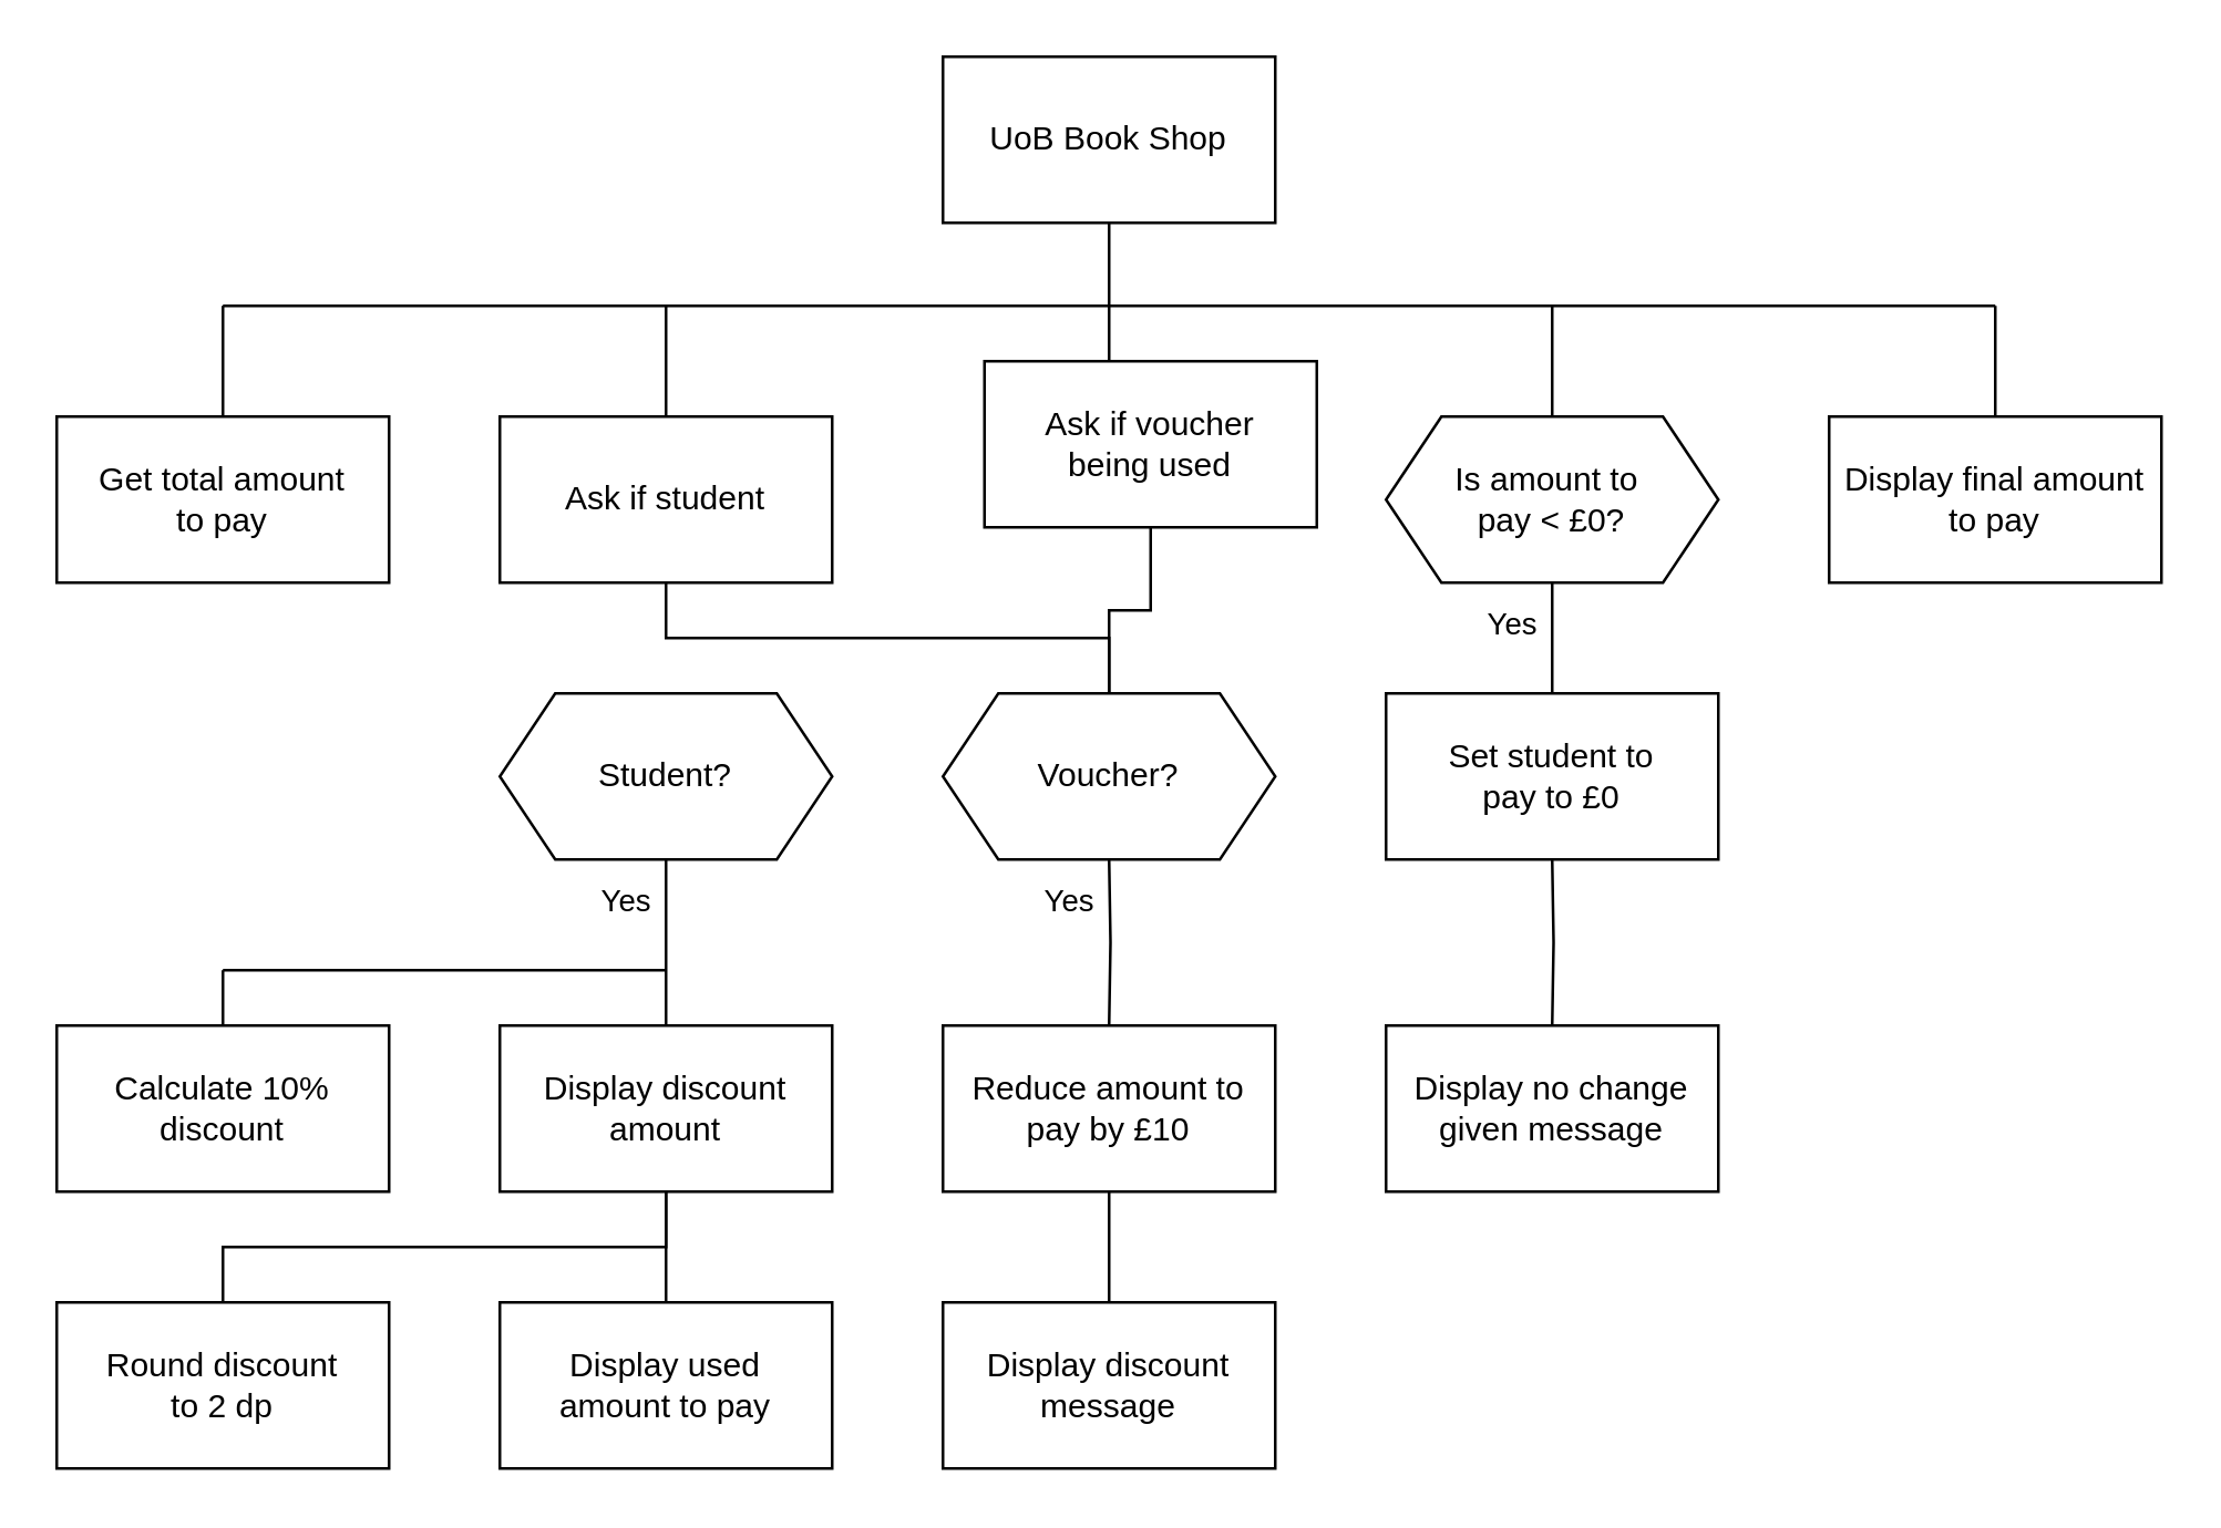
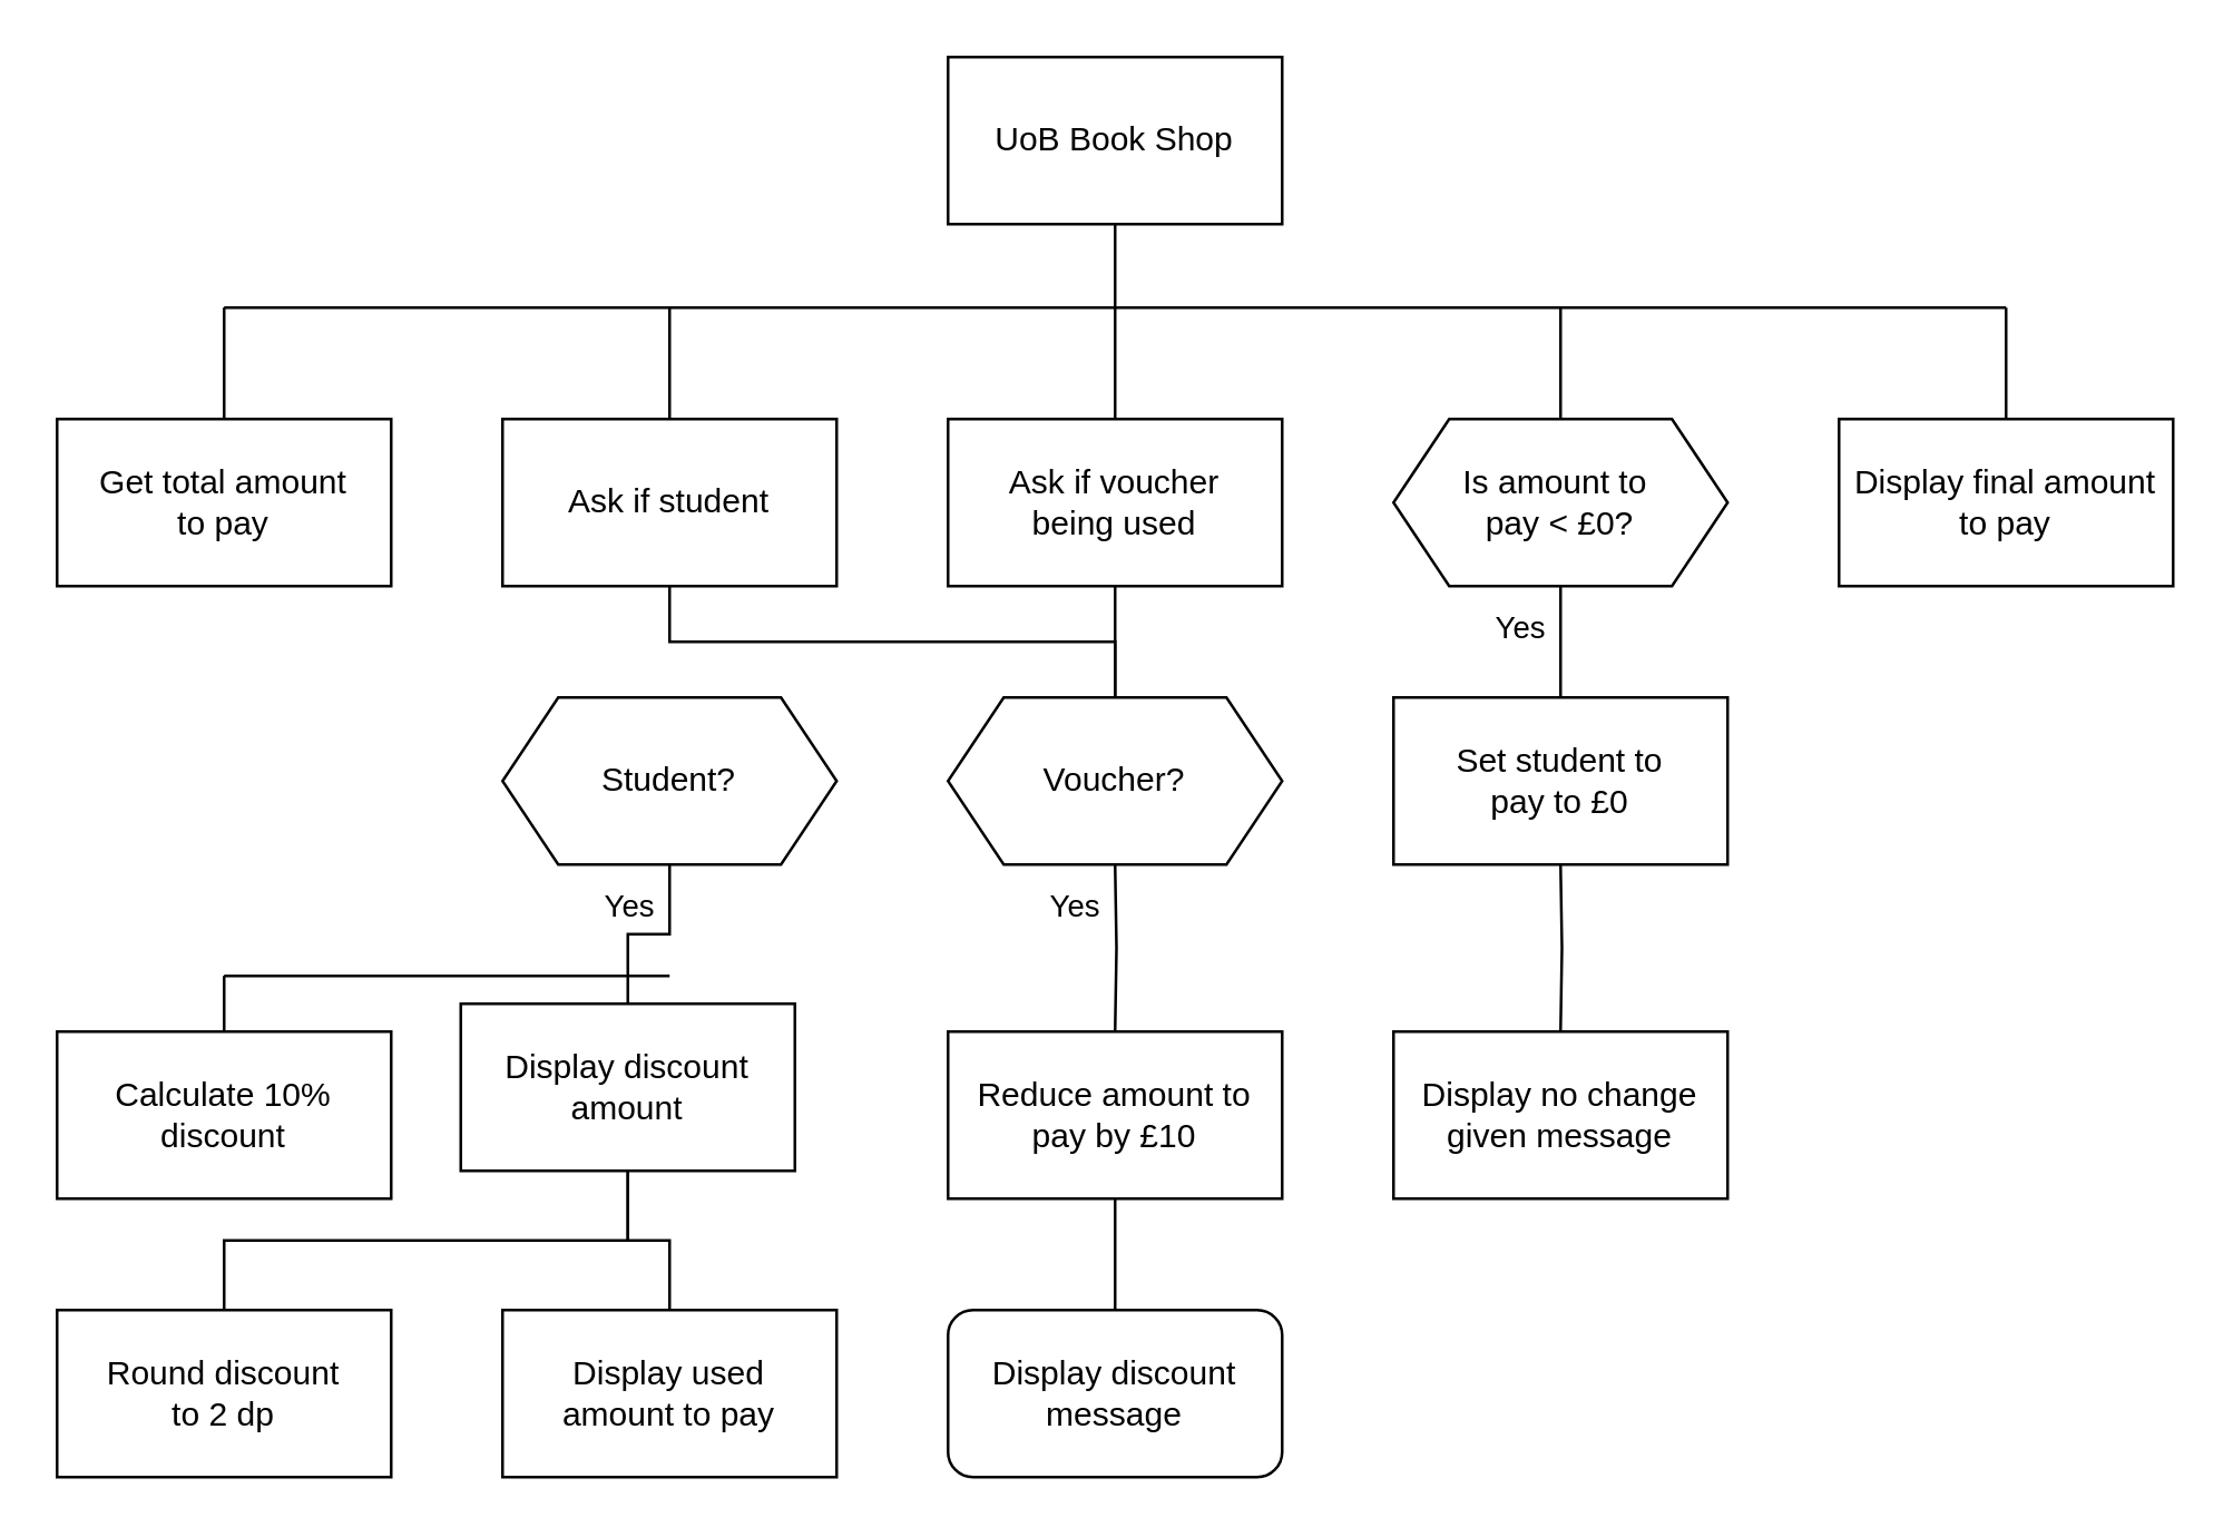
  <mxCell id="0" />
  <mxCell id="1" parent="0" />
  <mxCell id="2" style="edgeStyle=orthogonalEdgeStyle;shape=connector;rounded=0;orthogonalLoop=1;jettySize=auto;html=1;exitX=0.5;exitY=1;exitDx=0;exitDy=0;labelBackgroundColor=default;strokeColor=default;fontFamily=Helvetica;fontSize=11;fontColor=default;endArrow=none;endFill=0;" parent="1" source="3" edge="1"><mxGeometry relative="1" as="geometry"><mxPoint x="400" y="110" as="targetPoint" /></mxGeometry></mxCell>
  <mxCell id="3" value="UoB Book Shop" style="rounded=0;whiteSpace=wrap;html=1;" parent="1" vertex="1"><mxGeometry x="340" y="20" width="120" height="60" as="geometry" /></mxCell>
  <mxCell id="4" style="edgeStyle=orthogonalEdgeStyle;rounded=0;orthogonalLoop=1;jettySize=auto;html=1;exitX=0.5;exitY=0;exitDx=0;exitDy=0;endArrow=none;endFill=0;" parent="1" source="5" edge="1"><mxGeometry relative="1" as="geometry"><mxPoint x="80" y="110" as="targetPoint" /></mxGeometry></mxCell>
  <mxCell id="5" value="Get total amount&lt;div&gt;to pay&lt;/div&gt;" style="rounded=0;whiteSpace=wrap;html=1;" parent="1" vertex="1"><mxGeometry x="20" y="150" width="120" height="60" as="geometry" /></mxCell>
  <mxCell id="6" style="edgeStyle=orthogonalEdgeStyle;rounded=0;orthogonalLoop=1;jettySize=auto;html=1;exitX=0.5;exitY=0;exitDx=0;exitDy=0;endArrow=none;endFill=0;" parent="1" source="7" target="37" edge="1"><mxGeometry relative="1" as="geometry" /></mxCell>
  <mxCell id="7" value="Round discount&lt;div&gt;to 2 dp&lt;/div&gt;" style="rounded=0;whiteSpace=wrap;html=1;" parent="1" vertex="1"><mxGeometry x="20" y="470" width="120" height="60" as="geometry" /></mxCell>
  <mxCell id="8" style="edgeStyle=orthogonalEdgeStyle;shape=connector;rounded=0;orthogonalLoop=1;jettySize=auto;html=1;exitX=0.5;exitY=0;exitDx=0;exitDy=0;entryX=0.5;entryY=1;entryDx=0;entryDy=0;labelBackgroundColor=default;strokeColor=default;fontFamily=Helvetica;fontSize=11;fontColor=default;endArrow=none;endFill=0;" parent="1" target="19" edge="1"><mxGeometry relative="1" as="geometry"><mxPoint x="400" y="370" as="sourcePoint" /></mxGeometry></mxCell>
  <mxCell id="9" value="Reduce amount to pay by £10" style="rounded=0;whiteSpace=wrap;html=1;" parent="1" vertex="1"><mxGeometry x="340" y="370" width="120" height="60" as="geometry" /></mxCell>
  <mxCell id="10" style="edgeStyle=orthogonalEdgeStyle;shape=connector;rounded=0;orthogonalLoop=1;jettySize=auto;html=1;exitX=0.5;exitY=0;exitDx=0;exitDy=0;entryX=0.5;entryY=1;entryDx=0;entryDy=0;labelBackgroundColor=default;strokeColor=default;fontFamily=Helvetica;fontSize=11;fontColor=default;endArrow=none;endFill=0;" parent="1" source="11" target="21" edge="1"><mxGeometry relative="1" as="geometry" /></mxCell>
  <mxCell id="11" value="Set student to&lt;div&gt;pay to £0&lt;/div&gt;" style="rounded=0;whiteSpace=wrap;html=1;" parent="1" vertex="1"><mxGeometry x="500" y="250" width="120" height="60" as="geometry" /></mxCell>
  <mxCell id="12" style="edgeStyle=orthogonalEdgeStyle;rounded=0;orthogonalLoop=1;jettySize=auto;html=1;exitX=0.5;exitY=0;exitDx=0;exitDy=0;endArrow=none;endFill=0;" parent="1" source="13" edge="1"><mxGeometry relative="1" as="geometry"><mxPoint x="720" y="110" as="targetPoint" /></mxGeometry></mxCell>
  <mxCell id="13" value="Display final amount to pay" style="rounded=0;whiteSpace=wrap;html=1;" parent="1" vertex="1"><mxGeometry x="660" y="150" width="120" height="60" as="geometry" /></mxCell>
  <mxCell id="14" value="" style="endArrow=none;html=1;rounded=0;" parent="1" edge="1"><mxGeometry width="50" height="50" relative="1" as="geometry"><mxPoint x="80" y="110" as="sourcePoint" /><mxPoint x="720" y="110" as="targetPoint" /></mxGeometry></mxCell>
  <mxCell id="15" value="Yes" style="text;html=1;strokeColor=none;fillColor=none;align=right;verticalAlign=middle;whiteSpace=wrap;rounded=0;fontSize=11;fontFamily=Helvetica;fontColor=default;spacing=2;spacingRight=3;" parent="1" vertex="1"><mxGeometry x="180" y="310" width="60" height="30" as="geometry" /></mxCell>
  <mxCell id="16" value="Yes" style="text;html=1;strokeColor=none;fillColor=none;align=right;verticalAlign=middle;whiteSpace=wrap;rounded=0;fontSize=11;fontFamily=Helvetica;fontColor=default;spacing=2;spacingRight=3;" parent="1" vertex="1"><mxGeometry x="340" y="310" width="60" height="30" as="geometry" /></mxCell>
  <mxCell id="17" value="Yes" style="text;html=1;strokeColor=none;fillColor=none;align=right;verticalAlign=middle;whiteSpace=wrap;rounded=0;fontSize=11;fontFamily=Helvetica;fontColor=default;spacing=2;spacingRight=3;" parent="1" vertex="1"><mxGeometry x="500" y="210" width="60" height="30" as="geometry" /></mxCell>
  <mxCell id="18" style="edgeStyle=orthogonalEdgeStyle;shape=connector;rounded=0;orthogonalLoop=1;jettySize=auto;html=1;exitX=0.5;exitY=0;exitDx=0;exitDy=0;entryX=0.5;entryY=1;entryDx=0;entryDy=0;strokeColor=default;align=center;verticalAlign=middle;fontFamily=Helvetica;fontSize=11;fontColor=default;labelBackgroundColor=default;endArrow=none;endFill=0;" parent="1" source="19" target="32" edge="1"><mxGeometry relative="1" as="geometry" /></mxCell>
  <mxCell id="19" value="Voucher?" style="shape=hexagon;perimeter=hexagonPerimeter2;whiteSpace=wrap;html=1;fixedSize=1;" parent="1" vertex="1"><mxGeometry x="340" y="250" width="120" height="60" as="geometry" /></mxCell>
  <mxCell id="20" style="edgeStyle=orthogonalEdgeStyle;shape=connector;rounded=0;orthogonalLoop=1;jettySize=auto;html=1;exitX=0.5;exitY=0;exitDx=0;exitDy=0;strokeColor=default;align=center;verticalAlign=middle;fontFamily=Helvetica;fontSize=11;fontColor=default;labelBackgroundColor=default;endArrow=none;endFill=0;" parent="1" source="21" edge="1"><mxGeometry relative="1" as="geometry"><mxPoint x="560" y="110" as="targetPoint" /></mxGeometry></mxCell>
  <mxCell id="21" value="Is amount to&amp;nbsp;&lt;div&gt;pay &amp;lt; £0?&lt;/div&gt;" style="shape=hexagon;perimeter=hexagonPerimeter2;whiteSpace=wrap;html=1;fixedSize=1;" parent="1" vertex="1"><mxGeometry x="500" y="150" width="120" height="60" as="geometry" /></mxCell>
  <mxCell id="22" value="Student?" style="shape=hexagon;perimeter=hexagonPerimeter2;whiteSpace=wrap;html=1;fixedSize=1;" parent="1" vertex="1"><mxGeometry x="180" y="250" width="120" height="60" as="geometry" /></mxCell>
  <mxCell id="23" value="Display used amount&amp;nbsp;&lt;span style=&quot;background-color: initial;&quot;&gt;to pay&lt;/span&gt;" style="rounded=0;whiteSpace=wrap;html=1;" parent="1" vertex="1"><mxGeometry x="180" y="470" width="120" height="60" as="geometry" /></mxCell>
  <mxCell id="24" style="edgeStyle=orthogonalEdgeStyle;shape=connector;rounded=0;orthogonalLoop=1;jettySize=auto;html=1;exitX=0.5;exitY=0;exitDx=0;exitDy=0;entryX=0.5;entryY=1;entryDx=0;entryDy=0;strokeColor=default;align=center;verticalAlign=middle;fontFamily=Helvetica;fontSize=11;fontColor=default;labelBackgroundColor=default;endArrow=none;endFill=0;" parent="1" source="25" target="9" edge="1"><mxGeometry relative="1" as="geometry" /></mxCell>
- <mxCell id="25" value="Display discount message" style="rounded=0;whiteSpace=wrap;html=1;" parent="1" vertex="1"><mxGeometry x="340" y="470" width="120" height="60" as="geometry" /></mxCell>
+ <mxCell id="25" value="Display discount message" style="whiteSpace=wrap;html=1;rounded=1;" parent="1" vertex="1"><mxGeometry x="340" y="470" width="120" height="60" as="geometry" /></mxCell>
  <mxCell id="26" style="edgeStyle=orthogonalEdgeStyle;rounded=0;orthogonalLoop=1;jettySize=auto;html=1;exitX=0.5;exitY=0;exitDx=0;exitDy=0;entryX=0.5;entryY=1;entryDx=0;entryDy=0;endArrow=none;endFill=0;" parent="1" target="11" edge="1"><mxGeometry relative="1" as="geometry"><mxPoint x="560" y="370" as="sourcePoint" /></mxGeometry></mxCell>
  <mxCell id="27" value="Display no change given message" style="rounded=0;whiteSpace=wrap;html=1;" parent="1" vertex="1"><mxGeometry x="500" y="370" width="120" height="60" as="geometry" /></mxCell>
  <mxCell id="28" style="edgeStyle=orthogonalEdgeStyle;rounded=0;orthogonalLoop=1;jettySize=auto;html=1;exitX=0.5;exitY=1;exitDx=0;exitDy=0;endArrow=none;endFill=0;" parent="1" source="30" target="19" edge="1"><mxGeometry relative="1" as="geometry" /></mxCell>
  <mxCell id="29" style="edgeStyle=orthogonalEdgeStyle;shape=connector;rounded=0;orthogonalLoop=1;jettySize=auto;html=1;exitX=0.5;exitY=0;exitDx=0;exitDy=0;strokeColor=default;align=center;verticalAlign=middle;fontFamily=Helvetica;fontSize=11;fontColor=default;labelBackgroundColor=default;endArrow=none;endFill=0;" parent="1" source="30" edge="1"><mxGeometry relative="1" as="geometry"><mxPoint x="240" y="110" as="targetPoint" /></mxGeometry></mxCell>
  <mxCell id="30" value="Ask if student" style="rounded=0;whiteSpace=wrap;html=1;" parent="1" vertex="1"><mxGeometry x="180" y="150" width="120" height="60" as="geometry" /></mxCell>
  <mxCell id="31" style="edgeStyle=orthogonalEdgeStyle;shape=connector;rounded=0;orthogonalLoop=1;jettySize=auto;html=1;exitX=0.5;exitY=0;exitDx=0;exitDy=0;strokeColor=default;align=center;verticalAlign=middle;fontFamily=Helvetica;fontSize=11;fontColor=default;labelBackgroundColor=default;endArrow=none;endFill=0;" parent="1" source="32" edge="1"><mxGeometry relative="1" as="geometry"><mxPoint x="400" y="110" as="targetPoint" /></mxGeometry></mxCell>
- <mxCell id="32" value="Ask if voucher&lt;div&gt;being used&lt;/div&gt;" style="rounded=0;whiteSpace=wrap;html=1;" parent="1" vertex="1"><mxGeometry x="355" y="130" width="120" height="60" as="geometry" /></mxCell>
+ <mxCell id="32" value="Ask if voucher&lt;div&gt;being used&lt;/div&gt;" style="rounded=0;whiteSpace=wrap;html=1;" parent="1" vertex="1"><mxGeometry x="340" y="150" width="120" height="60" as="geometry" /></mxCell>
  <mxCell id="33" style="edgeStyle=orthogonalEdgeStyle;shape=connector;rounded=0;orthogonalLoop=1;jettySize=auto;html=1;exitX=0.5;exitY=0;exitDx=0;exitDy=0;strokeColor=default;align=center;verticalAlign=middle;fontFamily=Helvetica;fontSize=11;fontColor=default;labelBackgroundColor=default;endArrow=none;endFill=0;" parent="1" source="34" edge="1"><mxGeometry relative="1" as="geometry"><mxPoint x="80" y="350" as="targetPoint" /></mxGeometry></mxCell>
  <mxCell id="34" value="Calculate 10% discount" style="rounded=0;whiteSpace=wrap;html=1;" parent="1" vertex="1"><mxGeometry x="20" y="370" width="120" height="60" as="geometry" /></mxCell>
  <mxCell id="35" style="edgeStyle=orthogonalEdgeStyle;shape=connector;rounded=0;orthogonalLoop=1;jettySize=auto;html=1;exitX=0.5;exitY=1;exitDx=0;exitDy=0;entryX=0.5;entryY=0;entryDx=0;entryDy=0;strokeColor=default;align=center;verticalAlign=middle;fontFamily=Helvetica;fontSize=11;fontColor=default;labelBackgroundColor=default;endArrow=none;endFill=0;" parent="1" source="37" target="23" edge="1"><mxGeometry relative="1" as="geometry" /></mxCell>
  <mxCell id="36" style="edgeStyle=orthogonalEdgeStyle;shape=connector;rounded=0;orthogonalLoop=1;jettySize=auto;html=1;exitX=0.5;exitY=0;exitDx=0;exitDy=0;entryX=0.5;entryY=1;entryDx=0;entryDy=0;strokeColor=default;align=center;verticalAlign=middle;fontFamily=Helvetica;fontSize=11;fontColor=default;labelBackgroundColor=default;endArrow=none;endFill=0;" parent="1" source="37" target="22" edge="1"><mxGeometry relative="1" as="geometry" /></mxCell>
- <mxCell id="37" value="Display discount amount" style="rounded=0;whiteSpace=wrap;html=1;" parent="1" vertex="1"><mxGeometry x="180" y="370" width="120" height="60" as="geometry" /></mxCell>
+ <mxCell id="37" value="Display discount amount" style="rounded=0;whiteSpace=wrap;html=1;" parent="1" vertex="1"><mxGeometry x="165" y="360" width="120" height="60" as="geometry" /></mxCell>
  <mxCell id="38" value="" style="endArrow=none;html=1;rounded=0;strokeColor=default;align=center;verticalAlign=middle;fontFamily=Helvetica;fontSize=11;fontColor=default;labelBackgroundColor=default;edgeStyle=orthogonalEdgeStyle;" parent="1" edge="1"><mxGeometry width="50" height="50" relative="1" as="geometry"><mxPoint x="80" y="350" as="sourcePoint" /><mxPoint x="240" y="350" as="targetPoint" /></mxGeometry></mxCell>
